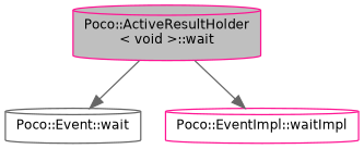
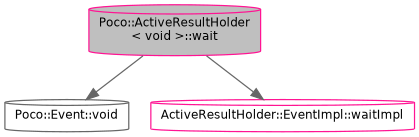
  digraph {
    rankdir=TB
    node [color=deeppink fillcolor=white fontname=Helvetica fontsize=10 shape=cylinder style=filled]
    edge [color=gray40 fontname=Helvetica fontsize=10 labelfontname=Helvetica labelfontsize=10 style=solid]
    n1 [fillcolor=grey75 fontcolor=black height=0.2 label="Poco::ActiveResultHolder\l\< void \>::wait" width=0.4]
-   n2 [color=gray40 height=0.2 label="Poco::Event::wait" width=0.4]
-   n3 [height=0.2 label="Poco::EventImpl::waitImpl" width=0.4]
+   n2 [color=gray40 height=0.2 label="Poco::Event::void" width=0.4]
+   n3 [height=0.2 label="ActiveResultHolder::EventImpl::waitImpl" width=0.4]
    n1 -> n2
    n1 -> n3
  }
